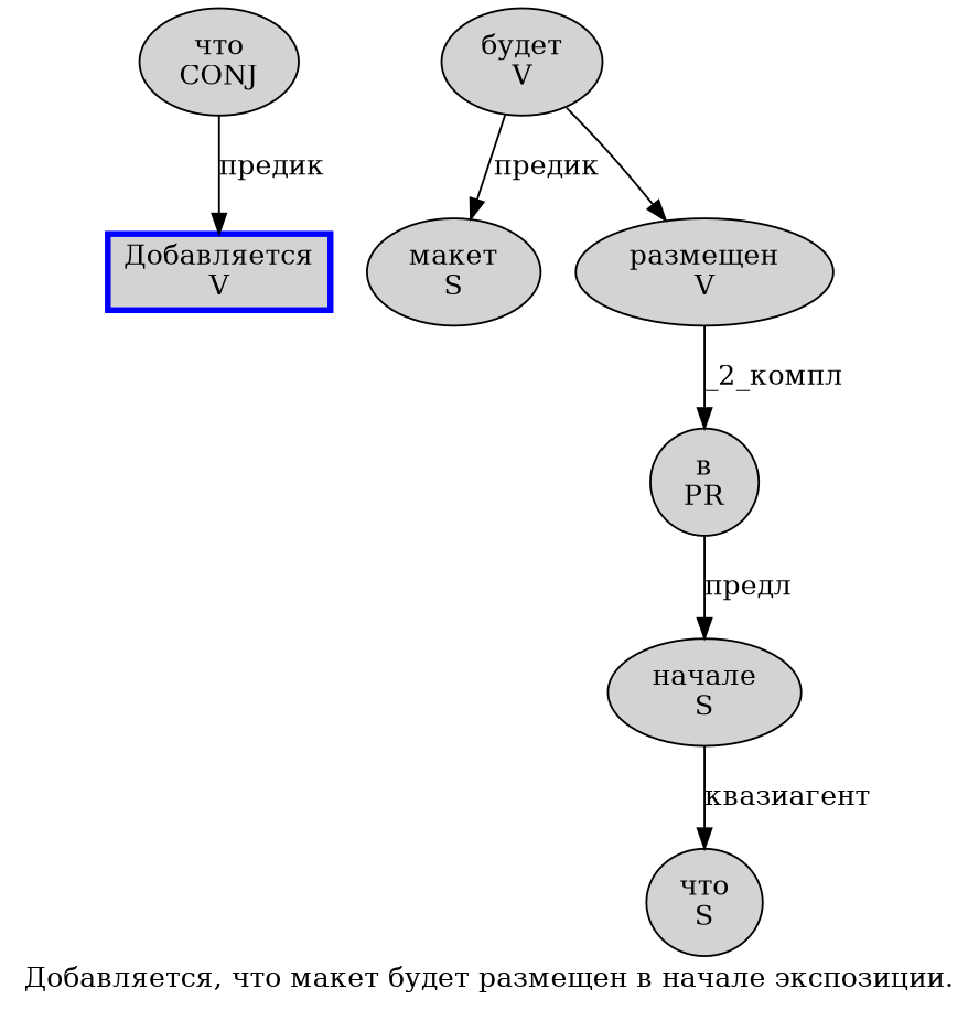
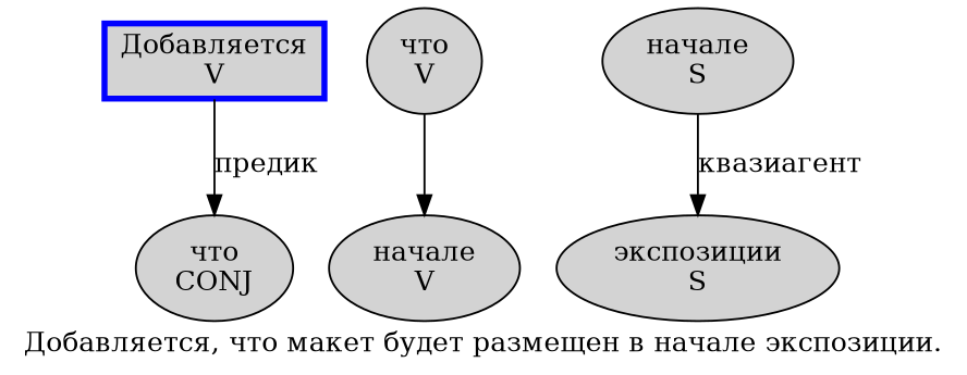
  digraph {
    label="Добавляется, что макет будет размещен в начале экспозиции."
    node [fillcolor=lightgray penwidth=1 shape=ellipse style=filled]
    n1 [color=blue label="Добавляется\nV" penwidth=3 shape=box]
    n2 [label="что\nCONJ"]
-   n3 [label="будет\nV"]
-   n4 [label="макет\nS"]
-   n5 [label="размещен\nV"]
-   n6 [label="в\nPR"]
+   n3 [label="что\nV"]
+   n5 [label="начале\nV"]
    n7 [label="начале\nS"]
-   n8 [label="что\nS"]
-   n2 -> n1 [label="предик"]
-   n3 -> n4 [label="предик"]
+   n8 [label="экспозиции\nS"]
+   n1 -> n2 [label="предик"]
    n3 -> n5
-   n5 -> n6 [label="_2_компл"]
-   n6 -> n7 [label="предл"]
    n7 -> n8 [label="квазиагент"]
  }
